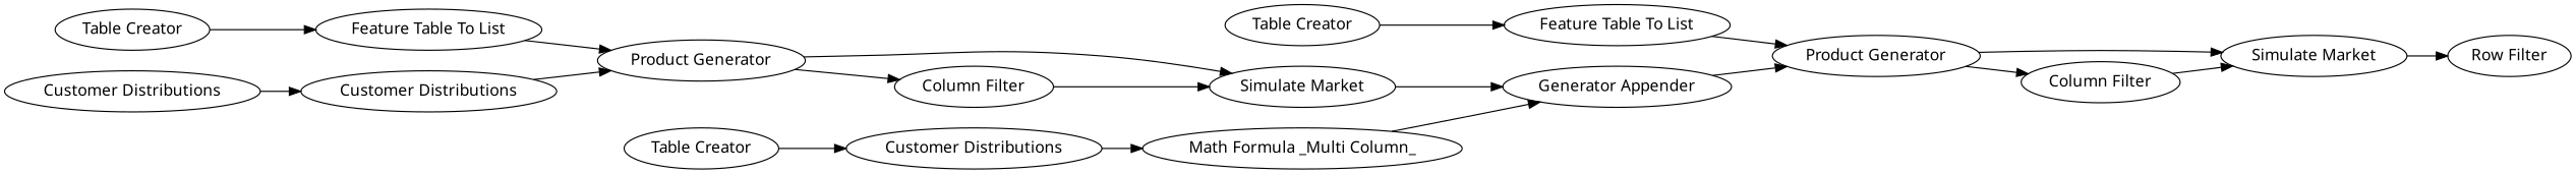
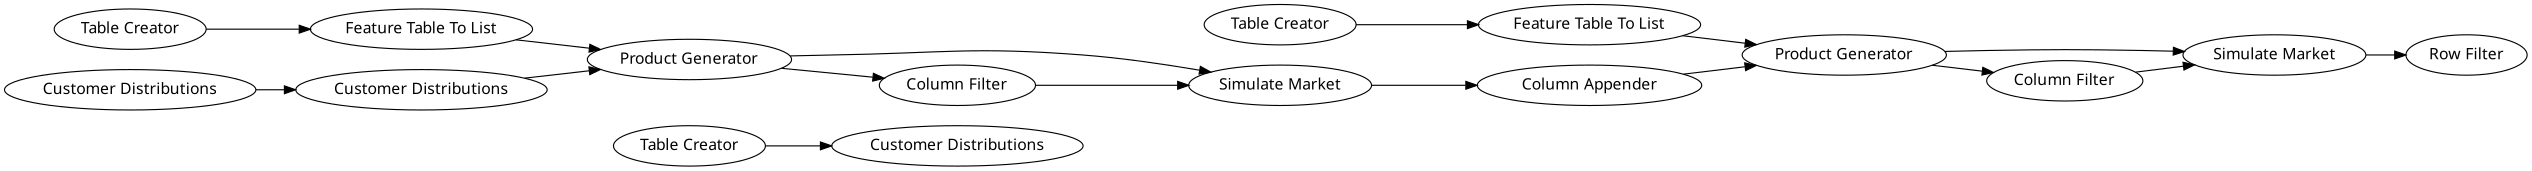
  digraph {
    fontname="Noto Sans"
    rankdir=LR
    node [fontname="Noto Sans"]
    edge [fontname="Noto Sans"]
    n1 [label="Customer Distributions"]
-   n2 [label="Math Formula _Multi Column_"]
-   n3 [label="Generator Appender"]
+   n3 [label="Column Appender"]
    n4 [label="Product Generator"]
    n5 [label="Simulate Market"]
    n6 [label="Simulate Market"]
    n7 [label="Column Filter"]
    n8 [label="Table Creator"]
    n9 [label="Feature Table To List"]
    n10 [label="Product Generator"]
    n11 [label="Column Filter"]
    n12 [label="Row Filter"]
    n13 [label="Feature Table To List"]
    n14 [label="Table Creator"]
    n15 [label="Table Creator"]
    n16 [label="Customer Distributions"]
    n17 [label="Customer Distributions"]
-   n1 -> n2
-   n2 -> n3
    n3 -> n4
    n4 -> n6
    n4 -> n7
    n5 -> n3
    n6 -> n12
    n7 -> n6
    n8 -> n9
    n9 -> n10
    n10 -> n5
    n10 -> n11
    n11 -> n5
    n13 -> n4
    n14 -> n1
    n15 -> n13
    n16 -> n10
    n17 -> n16
  }
